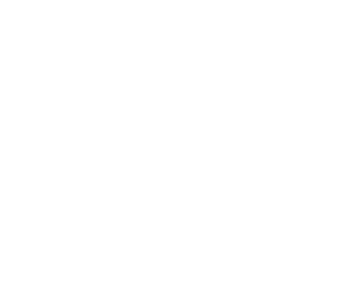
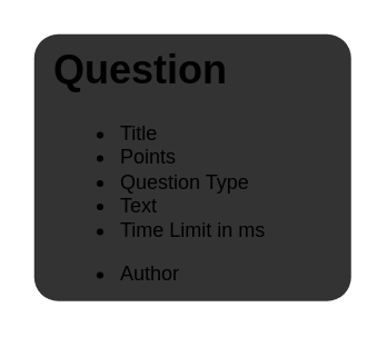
  <mxCell id="0" />
  <mxCell id="1" parent="0" />
+ <mxCell id="2" value="&lt;h1&gt;Question&lt;/h1&gt;&lt;p&gt;&lt;ul&gt;&lt;li&gt;Title&lt;/li&gt;&lt;li&gt;Points&lt;/li&gt;&lt;li&gt;Question Type&lt;/li&gt;&lt;li&gt;Text&lt;/li&gt;&lt;li&gt;Time Limit in ms&lt;/li&gt;&lt;/ul&gt;&lt;/p&gt;&lt;p&gt;&lt;ul&gt;&lt;li&gt;Author&lt;/li&gt;&lt;/ul&gt;&lt;/p&gt;" style="text;html=1;spacing=5;spacingTop=-18;whiteSpace=wrap;overflow=hidden;rounded=1;arcSize=9;perimeterSpacing=0;strokeWidth=2;spacingLeft=7;fillColor=#333333;strokeColor=none;" vertex="1" parent="1"><mxGeometry x="20" y="20" width="190" height="160" as="geometry" /></mxCell>
